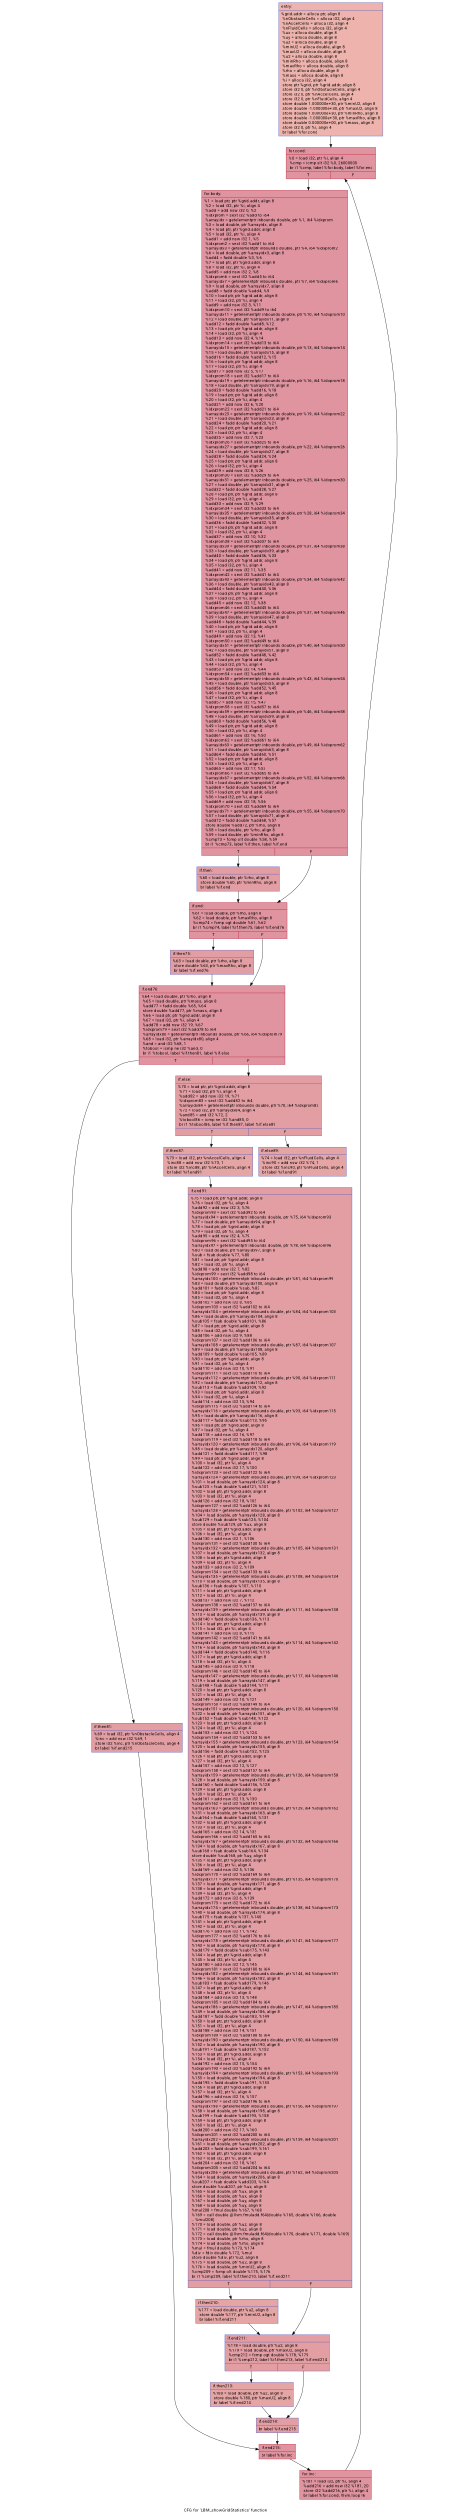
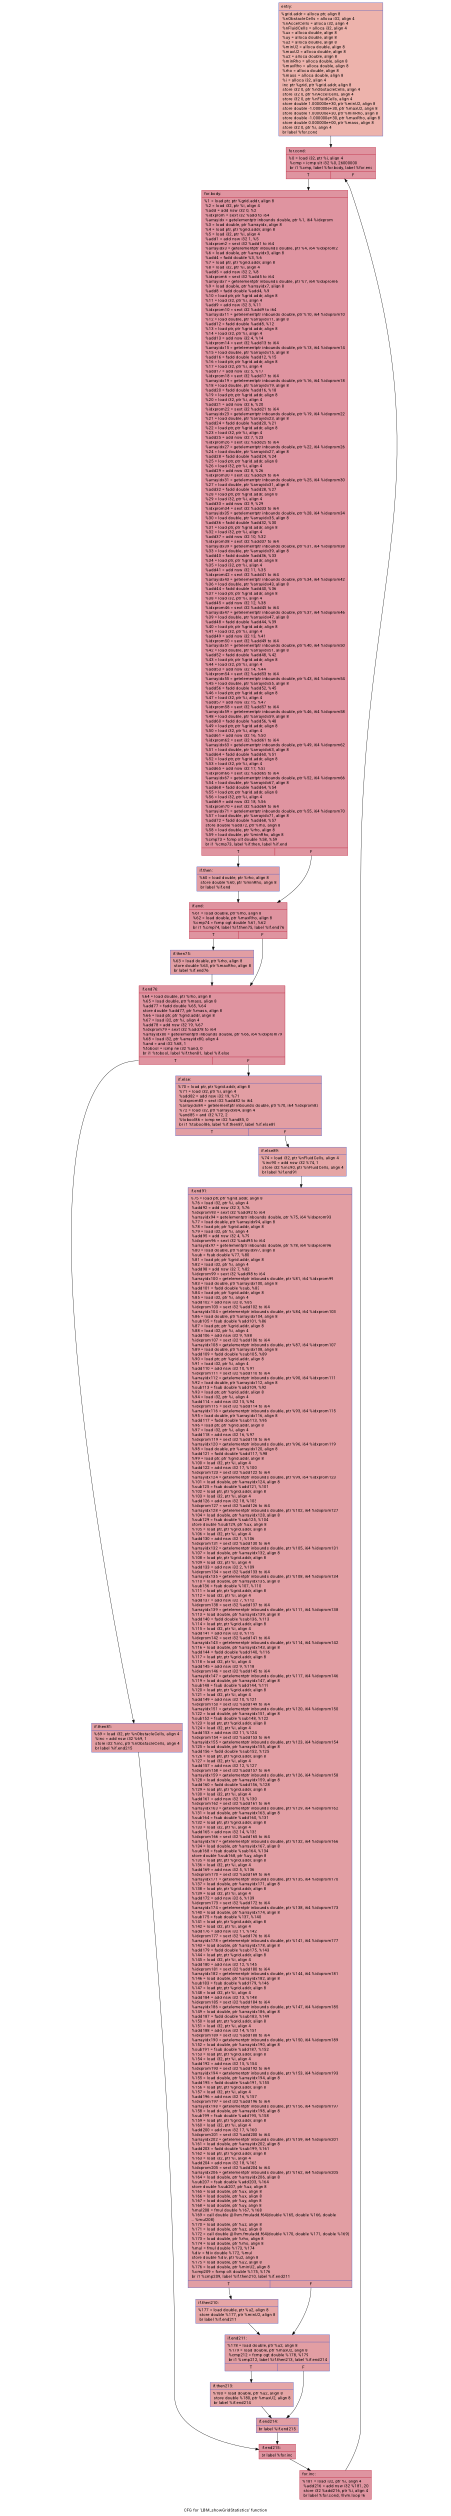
  digraph {
    fontname=Roboto
    label="CFG for 'LBM_showGridStatistics' function"
    node [color="#3d50c3ff" fillcolor="#be242e70" fontname=Roboto shape=record style=filled]
    edge [fontname=Roboto]
-   n1 [fillcolor="#d6524470" label="{entry:\l|  %grid.addr = alloca ptr, align 8\l  %nObstacleCells = alloca i32, align 4\l  %nAccelCells = alloca i32, align 4\l  %nFluidCells = alloca i32, align 4\l  %ux = alloca double, align 8\l  %uy = alloca double, align 8\l  %uz = alloca double, align 8\l  %minU2 = alloca double, align 8\l  %maxU2 = alloca double, align 8\l  %u2 = alloca double, align 8\l  %minRho = alloca double, align 8\l  %maxRho = alloca double, align 8\l  %rho = alloca double, align 8\l  %mass = alloca double, align 8\l  %i = alloca i32, align 4\l  store ptr %grid, ptr %grid.addr, align 8\l  store i32 0, ptr %nObstacleCells, align 4\l  store i32 0, ptr %nAccelCells, align 4\l  store i32 0, ptr %nFluidCells, align 4\l  store double 1.000000e+30, ptr %minU2, align 8\l  store double -1.000000e+30, ptr %maxU2, align 8\l  store double 1.000000e+30, ptr %minRho, align 8\l  store double -1.000000e+30, ptr %maxRho, align 8\l  store double 0.000000e+00, ptr %mass, align 8\l  store i32 0, ptr %i, align 4\l  br label %for.cond\l}"]
+   n1 [fillcolor="#d6524470" label="{entry:\l|  %grid.addr = alloca ptr, align 8\l  %nObstacleCells = alloca i32, align 4\l  %nAccelCells = alloca i32, align 4\l  %nFluidCells = alloca i32, align 4\l  %ux = alloca double, align 8\l  %uy = alloca double, align 8\l  %uz = alloca double, align 8\l  %minU2 = alloca double, align 8\l  %maxU2 = alloca double, align 8\l  %u2 = alloca double, align 8\l  %minRho = alloca double, align 8\l  %maxRho = alloca double, align 8\l  %rho = alloca double, align 8\l  %mass = alloca double, align 8\l  %i = alloca i32, align 4\l  inc ptr %grid, ptr %grid.addr, align 8\l  store i32 0, ptr %nObstacleCells, align 4\l  store i32 0, ptr %nAccelCells, align 4\l  store i32 0, ptr %nFluidCells, align 4\l  store double 1.000000e+30, ptr %minU2, align 8\l  store double -1.000000e+30, ptr %maxU2, align 8\l  store double 1.000000e+30, ptr %minRho, align 8\l  store double -1.000000e+30, ptr %maxRho, align 8\l  store double 0.000000e+00, ptr %mass, align 8\l  store i32 0, ptr %i, align 4\l  br label %for.cond\l}"]
    n2 [color="#b70d28ff" fillcolor="#b70d2870" label="{for.cond:\l|  %0 = load i32, ptr %i, align 4\l  %cmp = icmp slt i32 %0, 26000000\l  br i1 %cmp, label %for.body, label %for.end\l|{<s0>T|<s1>F}}"]
    n3 [color="#b70d28ff" fillcolor="#b70d2870" label="{for.body:\l|  %1 = load ptr, ptr %grid.addr, align 8\l  %2 = load i32, ptr %i, align 4\l  %add = add nsw i32 0, %2\l  %idxprom = sext i32 %add to i64\l  %arrayidx = getelementptr inbounds double, ptr %1, i64 %idxprom\l  %3 = load double, ptr %arrayidx, align 8\l  %4 = load ptr, ptr %grid.addr, align 8\l  %5 = load i32, ptr %i, align 4\l  %add1 = add nsw i32 1, %5\l  %idxprom2 = sext i32 %add1 to i64\l  %arrayidx3 = getelementptr inbounds double, ptr %4, i64 %idxprom2\l  %6 = load double, ptr %arrayidx3, align 8\l  %add4 = fadd double %3, %6\l  %7 = load ptr, ptr %grid.addr, align 8\l  %8 = load i32, ptr %i, align 4\l  %add5 = add nsw i32 2, %8\l  %idxprom6 = sext i32 %add5 to i64\l  %arrayidx7 = getelementptr inbounds double, ptr %7, i64 %idxprom6\l  %9 = load double, ptr %arrayidx7, align 8\l  %add8 = fadd double %add4, %9\l  %10 = load ptr, ptr %grid.addr, align 8\l  %11 = load i32, ptr %i, align 4\l  %add9 = add nsw i32 3, %11\l  %idxprom10 = sext i32 %add9 to i64\l  %arrayidx11 = getelementptr inbounds double, ptr %10, i64 %idxprom10\l  %12 = load double, ptr %arrayidx11, align 8\l  %add12 = fadd double %add8, %12\l  %13 = load ptr, ptr %grid.addr, align 8\l  %14 = load i32, ptr %i, align 4\l  %add13 = add nsw i32 4, %14\l  %idxprom14 = sext i32 %add13 to i64\l  %arrayidx15 = getelementptr inbounds double, ptr %13, i64 %idxprom14\l  %15 = load double, ptr %arrayidx15, align 8\l  %add16 = fadd double %add12, %15\l  %16 = load ptr, ptr %grid.addr, align 8\l  %17 = load i32, ptr %i, align 4\l  %add17 = add nsw i32 5, %17\l  %idxprom18 = sext i32 %add17 to i64\l  %arrayidx19 = getelementptr inbounds double, ptr %16, i64 %idxprom18\l  %18 = load double, ptr %arrayidx19, align 8\l  %add20 = fadd double %add16, %18\l  %19 = load ptr, ptr %grid.addr, align 8\l  %20 = load i32, ptr %i, align 4\l  %add21 = add nsw i32 6, %20\l  %idxprom22 = sext i32 %add21 to i64\l  %arrayidx23 = getelementptr inbounds double, ptr %19, i64 %idxprom22\l  %21 = load double, ptr %arrayidx23, align 8\l  %add24 = fadd double %add20, %21\l  %22 = load ptr, ptr %grid.addr, align 8\l  %23 = load i32, ptr %i, align 4\l  %add25 = add nsw i32 7, %23\l  %idxprom26 = sext i32 %add25 to i64\l  %arrayidx27 = getelementptr inbounds double, ptr %22, i64 %idxprom26\l  %24 = load double, ptr %arrayidx27, align 8\l  %add28 = fadd double %add24, %24\l  %25 = load ptr, ptr %grid.addr, align 8\l  %26 = load i32, ptr %i, align 4\l  %add29 = add nsw i32 8, %26\l  %idxprom30 = sext i32 %add29 to i64\l  %arrayidx31 = getelementptr inbounds double, ptr %25, i64 %idxprom30\l  %27 = load double, ptr %arrayidx31, align 8\l  %add32 = fadd double %add28, %27\l  %28 = load ptr, ptr %grid.addr, align 8\l  %29 = load i32, ptr %i, align 4\l  %add33 = add nsw i32 9, %29\l  %idxprom34 = sext i32 %add33 to i64\l  %arrayidx35 = getelementptr inbounds double, ptr %28, i64 %idxprom34\l  %30 = load double, ptr %arrayidx35, align 8\l  %add36 = fadd double %add32, %30\l  %31 = load ptr, ptr %grid.addr, align 8\l  %32 = load i32, ptr %i, align 4\l  %add37 = add nsw i32 10, %32\l  %idxprom38 = sext i32 %add37 to i64\l  %arrayidx39 = getelementptr inbounds double, ptr %31, i64 %idxprom38\l  %33 = load double, ptr %arrayidx39, align 8\l  %add40 = fadd double %add36, %33\l  %34 = load ptr, ptr %grid.addr, align 8\l  %35 = load i32, ptr %i, align 4\l  %add41 = add nsw i32 11, %35\l  %idxprom42 = sext i32 %add41 to i64\l  %arrayidx43 = getelementptr inbounds double, ptr %34, i64 %idxprom42\l  %36 = load double, ptr %arrayidx43, align 8\l  %add44 = fadd double %add40, %36\l  %37 = load ptr, ptr %grid.addr, align 8\l  %38 = load i32, ptr %i, align 4\l  %add45 = add nsw i32 12, %38\l  %idxprom46 = sext i32 %add45 to i64\l  %arrayidx47 = getelementptr inbounds double, ptr %37, i64 %idxprom46\l  %39 = load double, ptr %arrayidx47, align 8\l  %add48 = fadd double %add44, %39\l  %40 = load ptr, ptr %grid.addr, align 8\l  %41 = load i32, ptr %i, align 4\l  %add49 = add nsw i32 13, %41\l  %idxprom50 = sext i32 %add49 to i64\l  %arrayidx51 = getelementptr inbounds double, ptr %40, i64 %idxprom50\l  %42 = load double, ptr %arrayidx51, align 8\l  %add52 = fadd double %add48, %42\l  %43 = load ptr, ptr %grid.addr, align 8\l  %44 = load i32, ptr %i, align 4\l  %add53 = add nsw i32 14, %44\l  %idxprom54 = sext i32 %add53 to i64\l  %arrayidx55 = getelementptr inbounds double, ptr %43, i64 %idxprom54\l  %45 = load double, ptr %arrayidx55, align 8\l  %add56 = fadd double %add52, %45\l  %46 = load ptr, ptr %grid.addr, align 8\l  %47 = load i32, ptr %i, align 4\l  %add57 = add nsw i32 15, %47\l  %idxprom58 = sext i32 %add57 to i64\l  %arrayidx59 = getelementptr inbounds double, ptr %46, i64 %idxprom58\l  %48 = load double, ptr %arrayidx59, align 8\l  %add60 = fadd double %add56, %48\l  %49 = load ptr, ptr %grid.addr, align 8\l  %50 = load i32, ptr %i, align 4\l  %add61 = add nsw i32 16, %50\l  %idxprom62 = sext i32 %add61 to i64\l  %arrayidx63 = getelementptr inbounds double, ptr %49, i64 %idxprom62\l  %51 = load double, ptr %arrayidx63, align 8\l  %add64 = fadd double %add60, %51\l  %52 = load ptr, ptr %grid.addr, align 8\l  %53 = load i32, ptr %i, align 4\l  %add65 = add nsw i32 17, %53\l  %idxprom66 = sext i32 %add65 to i64\l  %arrayidx67 = getelementptr inbounds double, ptr %52, i64 %idxprom66\l  %54 = load double, ptr %arrayidx67, align 8\l  %add68 = fadd double %add64, %54\l  %55 = load ptr, ptr %grid.addr, align 8\l  %56 = load i32, ptr %i, align 4\l  %add69 = add nsw i32 18, %56\l  %idxprom70 = sext i32 %add69 to i64\l  %arrayidx71 = getelementptr inbounds double, ptr %55, i64 %idxprom70\l  %57 = load double, ptr %arrayidx71, align 8\l  %add72 = fadd double %add68, %57\l  store double %add72, ptr %rho, align 8\l  %58 = load double, ptr %rho, align 8\l  %59 = load double, ptr %minRho, align 8\l  %cmp73 = fcmp olt double %58, %59\l  br i1 %cmp73, label %if.then, label %if.end\l|{<s0>T|<s1>F}}"]
    n4 [label="{if.then:\l|  %60 = load double, ptr %rho, align 8\l  store double %60, ptr %minRho, align 8\l  br label %if.end\l}"]
    n5 [color="#b70d28ff" fillcolor="#b70d2870" label="{if.end:\l|  %61 = load double, ptr %rho, align 8\l  %62 = load double, ptr %maxRho, align 8\l  %cmp74 = fcmp ogt double %61, %62\l  br i1 %cmp74, label %if.then75, label %if.end76\l|{<s0>T|<s1>F}}"]
    n6 [label="{if.then75:\l|  %63 = load double, ptr %rho, align 8\l  store double %63, ptr %maxRho, align 8\l  br label %if.end76\l}"]
    n7 [color="#b70d28ff" fillcolor="#b70d2870" label="{if.end76:\l|  %64 = load double, ptr %rho, align 8\l  %65 = load double, ptr %mass, align 8\l  %add77 = fadd double %65, %64\l  store double %add77, ptr %mass, align 8\l  %66 = load ptr, ptr %grid.addr, align 8\l  %67 = load i32, ptr %i, align 4\l  %add78 = add nsw i32 19, %67\l  %idxprom79 = sext i32 %add78 to i64\l  %arrayidx80 = getelementptr inbounds double, ptr %66, i64 %idxprom79\l  %68 = load i32, ptr %arrayidx80, align 4\l  %and = and i32 %68, 1\l  %tobool = icmp ne i32 %and, 0\l  br i1 %tobool, label %if.then81, label %if.else\l|{<s0>T|<s1>F}}"]
    n8 [label="{if.then81:\l|  %69 = load i32, ptr %nObstacleCells, align 4\l  %inc = add nsw i32 %69, 1\l  store i32 %inc, ptr %nObstacleCells, align 4\l  br label %if.end215\l}"]
    n9 [label="{if.else:\l|  %70 = load ptr, ptr %grid.addr, align 8\l  %71 = load i32, ptr %i, align 4\l  %add82 = add nsw i32 19, %71\l  %idxprom83 = sext i32 %add82 to i64\l  %arrayidx84 = getelementptr inbounds double, ptr %70, i64 %idxprom83\l  %72 = load i32, ptr %arrayidx84, align 4\l  %and85 = and i32 %72, 2\l  %tobool86 = icmp ne i32 %and85, 0\l  br i1 %tobool86, label %if.then87, label %if.else89\l|{<s0>T|<s1>F}}"]
    n10 [color="#b70d28ff" fillcolor="#b70d2870" label="{if.end215:\l|  br label %for.inc\l}"]
-   n11 [fillcolor="#c5333470" label="{if.then87:\l|  %73 = load i32, ptr %nAccelCells, align 4\l  %inc88 = add nsw i32 %73, 1\l  store i32 %inc88, ptr %nAccelCells, align 4\l  br label %if.end91\l}"]
    n12 [fillcolor="#c5333470" label="{if.else89:\l|  %74 = load i32, ptr %nFluidCells, align 4\l  %inc90 = add nsw i32 %74, 1\l  store i32 %inc90, ptr %nFluidCells, align 4\l  br label %if.end91\l}"]
    n13 [color="#b70d28ff" fillcolor="#b70d2870" label="{for.inc:\l|  %181 = load i32, ptr %i, align 4\l  %add216 = add nsw i32 %181, 20\l  store i32 %add216, ptr %i, align 4\l  br label %for.cond, !llvm.loop !6\l}"]
    n14 [label="{if.end91:\l|  %75 = load ptr, ptr %grid.addr, align 8\l  %76 = load i32, ptr %i, align 4\l  %add92 = add nsw i32 3, %76\l  %idxprom93 = sext i32 %add92 to i64\l  %arrayidx94 = getelementptr inbounds double, ptr %75, i64 %idxprom93\l  %77 = load double, ptr %arrayidx94, align 8\l  %78 = load ptr, ptr %grid.addr, align 8\l  %79 = load i32, ptr %i, align 4\l  %add95 = add nsw i32 4, %79\l  %idxprom96 = sext i32 %add95 to i64\l  %arrayidx97 = getelementptr inbounds double, ptr %78, i64 %idxprom96\l  %80 = load double, ptr %arrayidx97, align 8\l  %sub = fsub double %77, %80\l  %81 = load ptr, ptr %grid.addr, align 8\l  %82 = load i32, ptr %i, align 4\l  %add98 = add nsw i32 7, %82\l  %idxprom99 = sext i32 %add98 to i64\l  %arrayidx100 = getelementptr inbounds double, ptr %81, i64 %idxprom99\l  %83 = load double, ptr %arrayidx100, align 8\l  %add101 = fadd double %sub, %83\l  %84 = load ptr, ptr %grid.addr, align 8\l  %85 = load i32, ptr %i, align 4\l  %add102 = add nsw i32 8, %85\l  %idxprom103 = sext i32 %add102 to i64\l  %arrayidx104 = getelementptr inbounds double, ptr %84, i64 %idxprom103\l  %86 = load double, ptr %arrayidx104, align 8\l  %sub105 = fsub double %add101, %86\l  %87 = load ptr, ptr %grid.addr, align 8\l  %88 = load i32, ptr %i, align 4\l  %add106 = add nsw i32 9, %88\l  %idxprom107 = sext i32 %add106 to i64\l  %arrayidx108 = getelementptr inbounds double, ptr %87, i64 %idxprom107\l  %89 = load double, ptr %arrayidx108, align 8\l  %add109 = fadd double %sub105, %89\l  %90 = load ptr, ptr %grid.addr, align 8\l  %91 = load i32, ptr %i, align 4\l  %add110 = add nsw i32 10, %91\l  %idxprom111 = sext i32 %add110 to i64\l  %arrayidx112 = getelementptr inbounds double, ptr %90, i64 %idxprom111\l  %92 = load double, ptr %arrayidx112, align 8\l  %sub113 = fsub double %add109, %92\l  %93 = load ptr, ptr %grid.addr, align 8\l  %94 = load i32, ptr %i, align 4\l  %add114 = add nsw i32 15, %94\l  %idxprom115 = sext i32 %add114 to i64\l  %arrayidx116 = getelementptr inbounds double, ptr %93, i64 %idxprom115\l  %95 = load double, ptr %arrayidx116, align 8\l  %add117 = fadd double %sub113, %95\l  %96 = load ptr, ptr %grid.addr, align 8\l  %97 = load i32, ptr %i, align 4\l  %add118 = add nsw i32 16, %97\l  %idxprom119 = sext i32 %add118 to i64\l  %arrayidx120 = getelementptr inbounds double, ptr %96, i64 %idxprom119\l  %98 = load double, ptr %arrayidx120, align 8\l  %add121 = fadd double %add117, %98\l  %99 = load ptr, ptr %grid.addr, align 8\l  %100 = load i32, ptr %i, align 4\l  %add122 = add nsw i32 17, %100\l  %idxprom123 = sext i32 %add122 to i64\l  %arrayidx124 = getelementptr inbounds double, ptr %99, i64 %idxprom123\l  %101 = load double, ptr %arrayidx124, align 8\l  %sub125 = fsub double %add121, %101\l  %102 = load ptr, ptr %grid.addr, align 8\l  %103 = load i32, ptr %i, align 4\l  %add126 = add nsw i32 18, %103\l  %idxprom127 = sext i32 %add126 to i64\l  %arrayidx128 = getelementptr inbounds double, ptr %102, i64 %idxprom127\l  %104 = load double, ptr %arrayidx128, align 8\l  %sub129 = fsub double %sub125, %104\l  store double %sub129, ptr %ux, align 8\l  %105 = load ptr, ptr %grid.addr, align 8\l  %106 = load i32, ptr %i, align 4\l  %add130 = add nsw i32 1, %106\l  %idxprom131 = sext i32 %add130 to i64\l  %arrayidx132 = getelementptr inbounds double, ptr %105, i64 %idxprom131\l  %107 = load double, ptr %arrayidx132, align 8\l  %108 = load ptr, ptr %grid.addr, align 8\l  %109 = load i32, ptr %i, align 4\l  %add133 = add nsw i32 2, %109\l  %idxprom134 = sext i32 %add133 to i64\l  %arrayidx135 = getelementptr inbounds double, ptr %108, i64 %idxprom134\l  %110 = load double, ptr %arrayidx135, align 8\l  %sub136 = fsub double %107, %110\l  %111 = load ptr, ptr %grid.addr, align 8\l  %112 = load i32, ptr %i, align 4\l  %add137 = add nsw i32 7, %112\l  %idxprom138 = sext i32 %add137 to i64\l  %arrayidx139 = getelementptr inbounds double, ptr %111, i64 %idxprom138\l  %113 = load double, ptr %arrayidx139, align 8\l  %add140 = fadd double %sub136, %113\l  %114 = load ptr, ptr %grid.addr, align 8\l  %115 = load i32, ptr %i, align 4\l  %add141 = add nsw i32 8, %115\l  %idxprom142 = sext i32 %add141 to i64\l  %arrayidx143 = getelementptr inbounds double, ptr %114, i64 %idxprom142\l  %116 = load double, ptr %arrayidx143, align 8\l  %add144 = fadd double %add140, %116\l  %117 = load ptr, ptr %grid.addr, align 8\l  %118 = load i32, ptr %i, align 4\l  %add145 = add nsw i32 9, %118\l  %idxprom146 = sext i32 %add145 to i64\l  %arrayidx147 = getelementptr inbounds double, ptr %117, i64 %idxprom146\l  %119 = load double, ptr %arrayidx147, align 8\l  %sub148 = fsub double %add144, %119\l  %120 = load ptr, ptr %grid.addr, align 8\l  %121 = load i32, ptr %i, align 4\l  %add149 = add nsw i32 10, %121\l  %idxprom150 = sext i32 %add149 to i64\l  %arrayidx151 = getelementptr inbounds double, ptr %120, i64 %idxprom150\l  %122 = load double, ptr %arrayidx151, align 8\l  %sub152 = fsub double %sub148, %122\l  %123 = load ptr, ptr %grid.addr, align 8\l  %124 = load i32, ptr %i, align 4\l  %add153 = add nsw i32 11, %124\l  %idxprom154 = sext i32 %add153 to i64\l  %arrayidx155 = getelementptr inbounds double, ptr %123, i64 %idxprom154\l  %125 = load double, ptr %arrayidx155, align 8\l  %add156 = fadd double %sub152, %125\l  %126 = load ptr, ptr %grid.addr, align 8\l  %127 = load i32, ptr %i, align 4\l  %add157 = add nsw i32 12, %127\l  %idxprom158 = sext i32 %add157 to i64\l  %arrayidx159 = getelementptr inbounds double, ptr %126, i64 %idxprom158\l  %128 = load double, ptr %arrayidx159, align 8\l  %add160 = fadd double %add156, %128\l  %129 = load ptr, ptr %grid.addr, align 8\l  %130 = load i32, ptr %i, align 4\l  %add161 = add nsw i32 13, %130\l  %idxprom162 = sext i32 %add161 to i64\l  %arrayidx163 = getelementptr inbounds double, ptr %129, i64 %idxprom162\l  %131 = load double, ptr %arrayidx163, align 8\l  %sub164 = fsub double %add160, %131\l  %132 = load ptr, ptr %grid.addr, align 8\l  %133 = load i32, ptr %i, align 4\l  %add165 = add nsw i32 14, %133\l  %idxprom166 = sext i32 %add165 to i64\l  %arrayidx167 = getelementptr inbounds double, ptr %132, i64 %idxprom166\l  %134 = load double, ptr %arrayidx167, align 8\l  %sub168 = fsub double %sub164, %134\l  store double %sub168, ptr %uy, align 8\l  %135 = load ptr, ptr %grid.addr, align 8\l  %136 = load i32, ptr %i, align 4\l  %add169 = add nsw i32 5, %136\l  %idxprom170 = sext i32 %add169 to i64\l  %arrayidx171 = getelementptr inbounds double, ptr %135, i64 %idxprom170\l  %137 = load double, ptr %arrayidx171, align 8\l  %138 = load ptr, ptr %grid.addr, align 8\l  %139 = load i32, ptr %i, align 4\l  %add172 = add nsw i32 6, %139\l  %idxprom173 = sext i32 %add172 to i64\l  %arrayidx174 = getelementptr inbounds double, ptr %138, i64 %idxprom173\l  %140 = load double, ptr %arrayidx174, align 8\l  %sub175 = fsub double %137, %140\l  %141 = load ptr, ptr %grid.addr, align 8\l  %142 = load i32, ptr %i, align 4\l  %add176 = add nsw i32 11, %142\l  %idxprom177 = sext i32 %add176 to i64\l  %arrayidx178 = getelementptr inbounds double, ptr %141, i64 %idxprom177\l  %143 = load double, ptr %arrayidx178, align 8\l  %add179 = fadd double %sub175, %143\l  %144 = load ptr, ptr %grid.addr, align 8\l  %145 = load i32, ptr %i, align 4\l  %add180 = add nsw i32 12, %145\l  %idxprom181 = sext i32 %add180 to i64\l  %arrayidx182 = getelementptr inbounds double, ptr %144, i64 %idxprom181\l  %146 = load double, ptr %arrayidx182, align 8\l  %sub183 = fsub double %add179, %146\l  %147 = load ptr, ptr %grid.addr, align 8\l  %148 = load i32, ptr %i, align 4\l  %add184 = add nsw i32 13, %148\l  %idxprom185 = sext i32 %add184 to i64\l  %arrayidx186 = getelementptr inbounds double, ptr %147, i64 %idxprom185\l  %149 = load double, ptr %arrayidx186, align 8\l  %add187 = fadd double %sub183, %149\l  %150 = load ptr, ptr %grid.addr, align 8\l  %151 = load i32, ptr %i, align 4\l  %add188 = add nsw i32 14, %151\l  %idxprom189 = sext i32 %add188 to i64\l  %arrayidx190 = getelementptr inbounds double, ptr %150, i64 %idxprom189\l  %152 = load double, ptr %arrayidx190, align 8\l  %sub191 = fsub double %add187, %152\l  %153 = load ptr, ptr %grid.addr, align 8\l  %154 = load i32, ptr %i, align 4\l  %add192 = add nsw i32 15, %154\l  %idxprom193 = sext i32 %add192 to i64\l  %arrayidx194 = getelementptr inbounds double, ptr %153, i64 %idxprom193\l  %155 = load double, ptr %arrayidx194, align 8\l  %add195 = fadd double %sub191, %155\l  %156 = load ptr, ptr %grid.addr, align 8\l  %157 = load i32, ptr %i, align 4\l  %add196 = add nsw i32 16, %157\l  %idxprom197 = sext i32 %add196 to i64\l  %arrayidx198 = getelementptr inbounds double, ptr %156, i64 %idxprom197\l  %158 = load double, ptr %arrayidx198, align 8\l  %sub199 = fsub double %add195, %158\l  %159 = load ptr, ptr %grid.addr, align 8\l  %160 = load i32, ptr %i, align 4\l  %add200 = add nsw i32 17, %160\l  %idxprom201 = sext i32 %add200 to i64\l  %arrayidx202 = getelementptr inbounds double, ptr %159, i64 %idxprom201\l  %161 = load double, ptr %arrayidx202, align 8\l  %add203 = fadd double %sub199, %161\l  %162 = load ptr, ptr %grid.addr, align 8\l  %163 = load i32, ptr %i, align 4\l  %add204 = add nsw i32 18, %163\l  %idxprom205 = sext i32 %add204 to i64\l  %arrayidx206 = getelementptr inbounds double, ptr %162, i64 %idxprom205\l  %164 = load double, ptr %arrayidx206, align 8\l  %sub207 = fsub double %add203, %164\l  store double %sub207, ptr %uz, align 8\l  %165 = load double, ptr %ux, align 8\l  %166 = load double, ptr %ux, align 8\l  %167 = load double, ptr %uy, align 8\l  %168 = load double, ptr %uy, align 8\l  %mul208 = fmul double %167, %168\l  %169 = call double @llvm.fmuladd.f64(double %165, double %166, double\l... %mul208)\l  %170 = load double, ptr %uz, align 8\l  %171 = load double, ptr %uz, align 8\l  %172 = call double @llvm.fmuladd.f64(double %170, double %171, double %169)\l  %173 = load double, ptr %rho, align 8\l  %174 = load double, ptr %rho, align 8\l  %mul = fmul double %173, %174\l  %div = fdiv double %172, %mul\l  store double %div, ptr %u2, align 8\l  %175 = load double, ptr %u2, align 8\l  %176 = load double, ptr %minU2, align 8\l  %cmp209 = fcmp olt double %175, %176\l  br i1 %cmp209, label %if.then210, label %if.end211\l|{<s0>T|<s1>F}}"]
    n15 [fillcolor="#c5333470" label="{if.then210:\l|  %177 = load double, ptr %u2, align 8\l  store double %177, ptr %minU2, align 8\l  br label %if.end211\l}"]
    n16 [label="{if.end211:\l|  %178 = load double, ptr %u2, align 8\l  %179 = load double, ptr %maxU2, align 8\l  %cmp212 = fcmp ogt double %178, %179\l  br i1 %cmp212, label %if.then213, label %if.end214\l|{<s0>T|<s1>F}}"]
    n17 [fillcolor="#c5333470" label="{if.then213:\l|  %180 = load double, ptr %u2, align 8\l  store double %180, ptr %maxU2, align 8\l  br label %if.end214\l}"]
    n18 [label="{if.end214:\l|  br label %if.end215\l}"]
    n1 -> n2
    n2 -> n3 [tailport=s0]
    n3 -> n4 [tailport=s0]
    n3 -> n5 [tailport=s1]
    n4 -> n5
    n5 -> n6 [tailport=s0]
    n5 -> n7 [tailport=s1]
    n6 -> n7
    n7 -> n8 [tailport=s0]
    n7 -> n9 [tailport=s1]
    n8 -> n10
-   n9 -> n11 [tailport=s0]
    n9 -> n12 [tailport=s1]
    n10 -> n13
-   n11 -> n14
    n12 -> n14
    n13 -> n2
    n14 -> n15 [tailport=s0]
    n14 -> n16 [tailport=s1]
    n15 -> n16
    n16 -> n17 [tailport=s0]
    n16 -> n18 [tailport=s1]
    n17 -> n18
    n18 -> n10
  }
